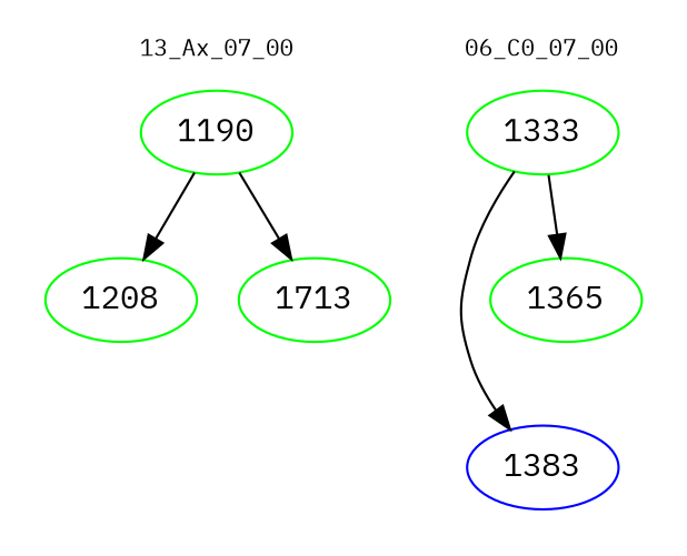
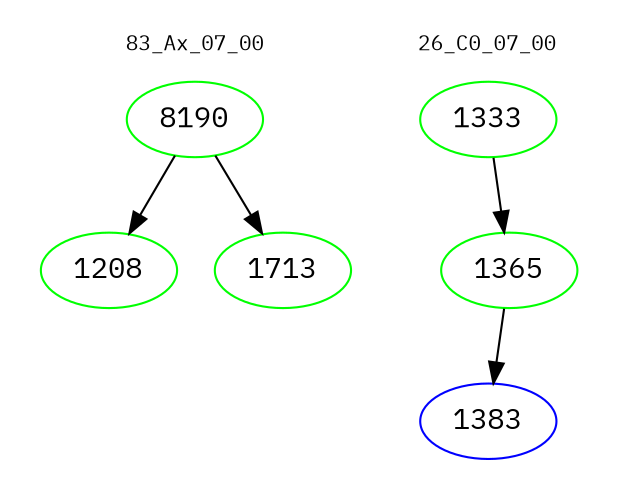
  digraph {
    fontname="IBM Plex Mono"
    node [color=green fontname="IBM Plex Mono"]
    edge [color=black fontname="IBM Plex Mono"]
-   n1 [label=1190]
+   n1 [label=8190]
    n2 [label=1208]
    n3 [label=1713]
    n4 [label=1333]
    n5 [color=blue label=1383]
    n6 [label=1365]
    subgraph cluster_1 {
      color=white
      fontsize=10
-     label="13_Ax_07_00"
+     label="83_Ax_07_00"
      n1
      n2
      n3
    }
    subgraph cluster_2 {
      color=white
      fontsize=10
-     label="06_C0_07_00"
+     label="26_C0_07_00"
      n4
      n5
      n6
    }
    n1 -> n2
    n1 -> n3
-   n4 -> n5
+   n6 -> n5
    n4 -> n6
  }
